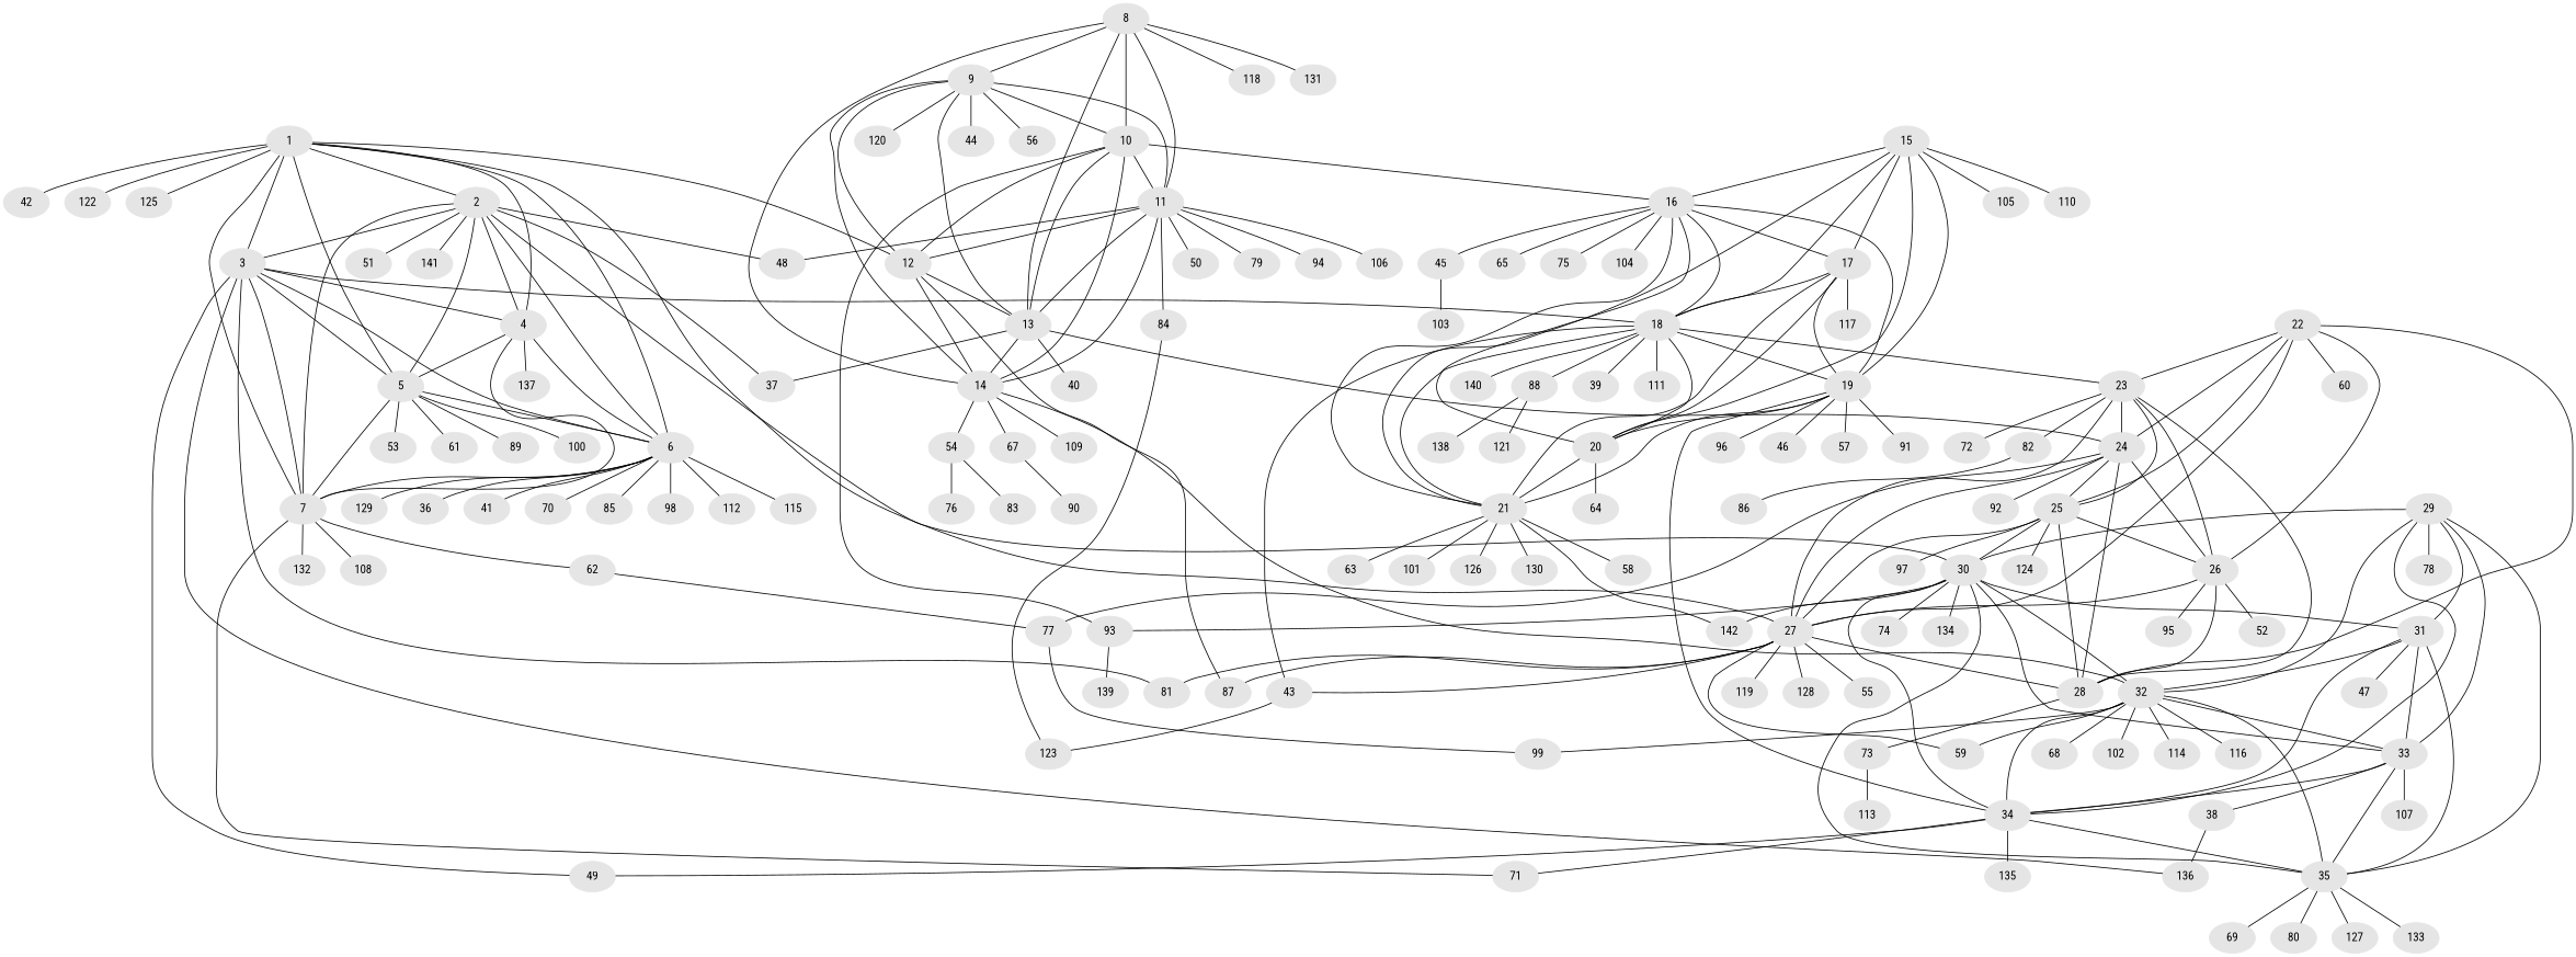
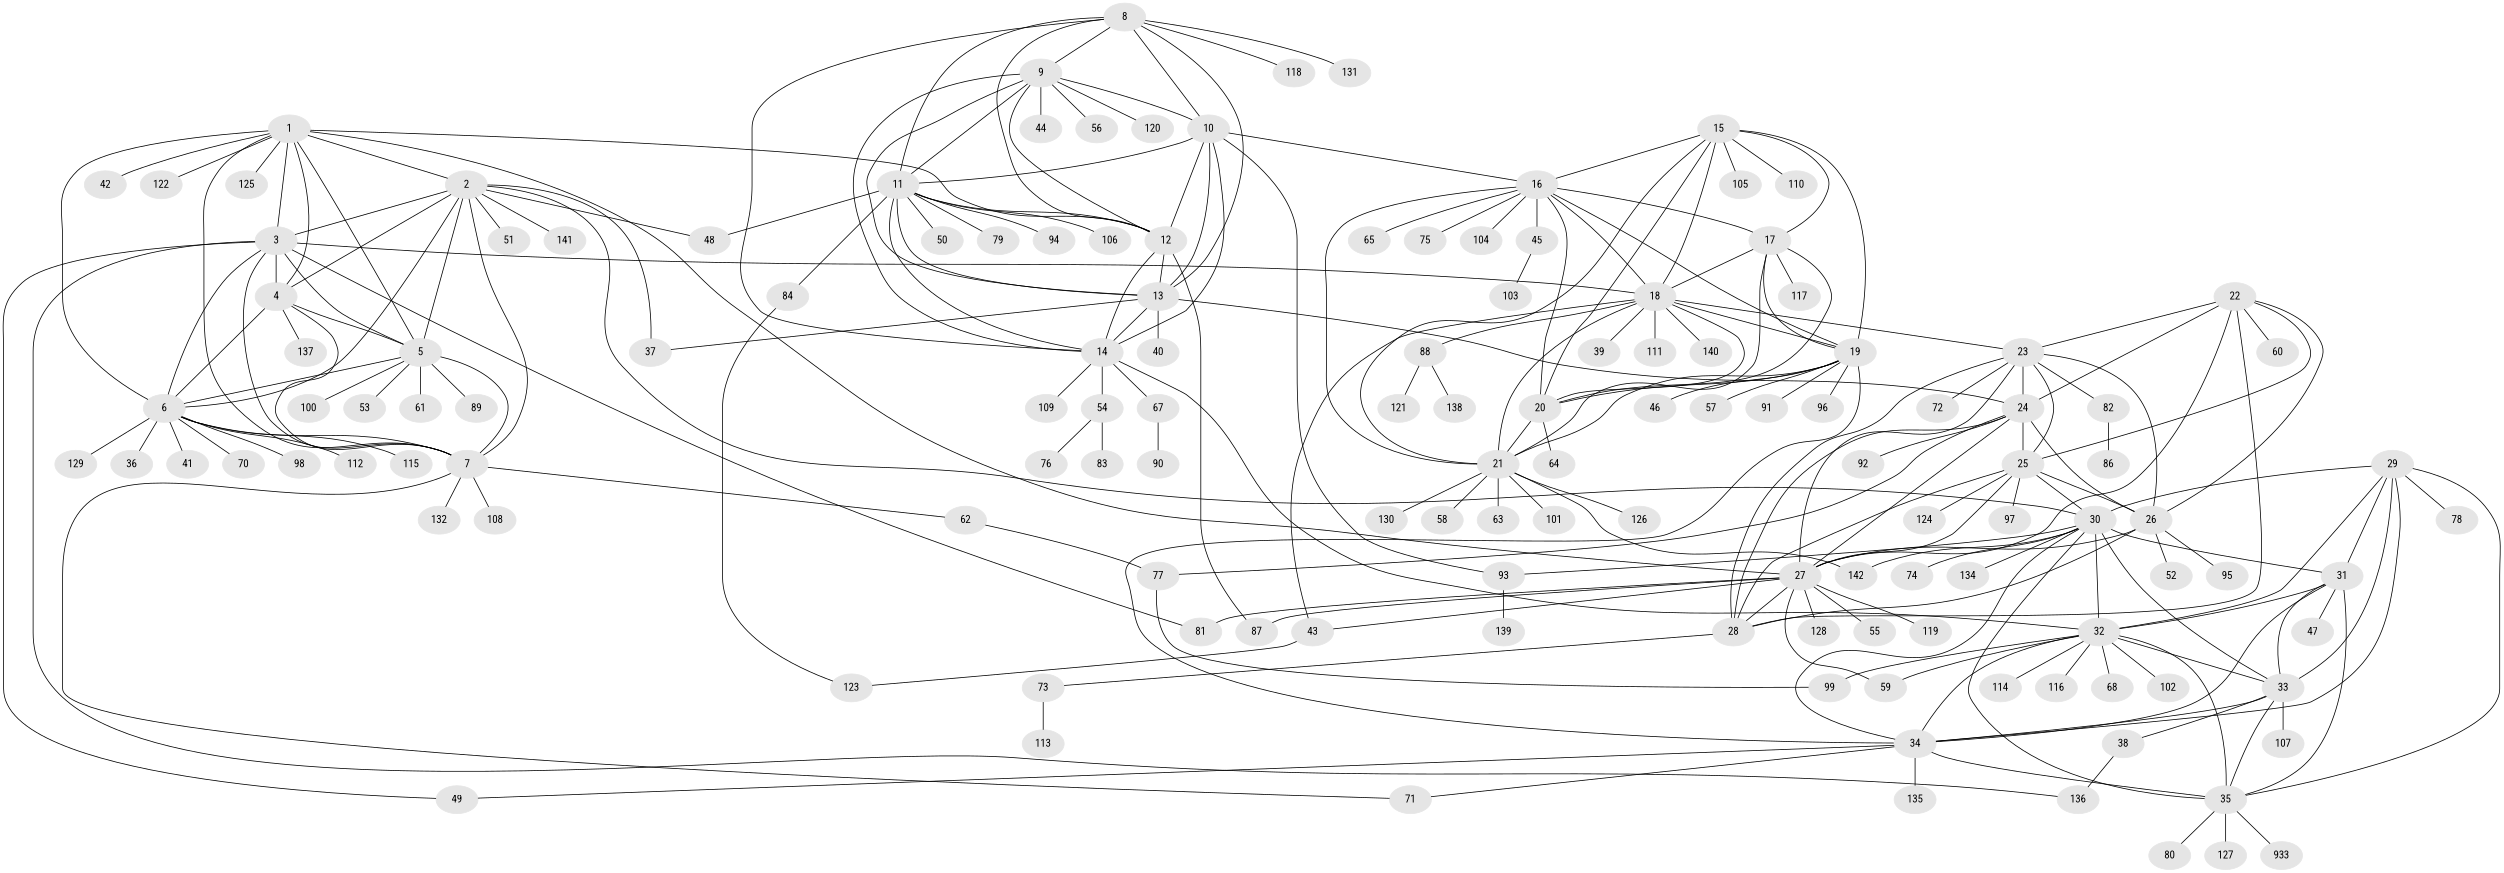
  graph {
    fontname="Roboto Condensed"
    node [color=gray90 fontname="Roboto Condensed" style=filled]
    edge [fontname="Roboto Condensed"]
    1
    2
    3
    4
    5
    6
    7
    12
    27
    42
    122
    125
    30
    37
    48
    51
    141
    18
    49
    81
    136
    137
    53
    61
    89
    100
    36
    41
    70
-   85
    98
    112
    115
    129
    62
    71
    108
    132
    13
    14
    87
    43
    28
    55
    59
    119
    128
    93
    32
    34
    142
    31
    33
    35
    74
    134
    19
    20
    21
    23
    39
    88
    111
    140
    77
    8
    9
    10
    11
    118
    131
    44
    56
    120
    16
    50
    79
    84
    94
    106
    24
    40
    54
    67
    109
    17
    45
    65
    75
    104
    139
    123
    25
    26
    92
    68
    99
    102
    114
    116
    76
    83
    90
    15
    105
    110
    117
    46
    57
    91
    96
    64
    58
    63
    101
    126
    130
    103
    72
    82
    121
    138
    135
    22
    60
    97
    124
    52
    95
    73
    86
    113
    29
    78
    47
    38
    107
-   69
    80
    127
-   133
+   133 [label=933]
    1 -- 2
    1 -- 3
    1 -- 4
    1 -- 5
    1 -- 6
    1 -- 7
    1 -- 12
    1 -- 27
    1 -- 42
    1 -- 122
    1 -- 125
    2 -- 3
    2 -- 4
    2 -- 5
    2 -- 6
    2 -- 7
    2 -- 30
    2 -- 37
    2 -- 48
    2 -- 51
    2 -- 141
    3 -- 4
    3 -- 5
    3 -- 6
    3 -- 7
    3 -- 18
    3 -- 49
    3 -- 81
    3 -- 136
    4 -- 5
    4 -- 6
    4 -- 7
    4 -- 137
    5 -- 6
    5 -- 7
    5 -- 53
    5 -- 61
    5 -- 89
    5 -- 100
    6 -- 7
    6 -- 36
    6 -- 41
    6 -- 70
-   6 -- 85
    6 -- 98
    6 -- 112
    6 -- 115
    6 -- 129
    7 -- 62
    7 -- 71
    7 -- 108
    7 -- 132
    12 -- 13
    12 -- 14
    12 -- 87
    27 -- 81
    27 -- 87
    27 -- 43
    27 -- 28
    27 -- 55
    27 -- 59
    27 -- 119
    27 -- 128
    30 -- 93
    30 -- 32
    30 -- 34
    30 -- 142
    30 -- 31
    30 -- 33
    30 -- 35
    30 -- 74
    30 -- 134
    18 -- 43
    18 -- 19
    18 -- 20
    18 -- 21
    18 -- 23
    18 -- 39
    18 -- 88
    18 -- 111
    18 -- 140
    62 -- 77
    13 -- 37
    13 -- 14
    13 -- 24
    13 -- 40
    14 -- 32
    14 -- 54
    14 -- 67
    14 -- 109
    43 -- 123
    28 -- 73
    93 -- 139
    32 -- 59
    32 -- 34
    32 -- 33
    32 -- 35
    32 -- 68
    32 -- 99
    32 -- 102
    32 -- 114
    32 -- 116
    34 -- 49
    34 -- 71
    34 -- 35
    34 -- 135
    31 -- 32
    31 -- 34
    31 -- 33
    31 -- 35
    31 -- 47
    33 -- 34
    33 -- 35
    33 -- 38
    33 -- 107
-   35 -- 69
    35 -- 80
    35 -- 127
    35 -- 133
    19 -- 34
    19 -- 20
    19 -- 21
    19 -- 46
    19 -- 57
    19 -- 91
    19 -- 96
    20 -- 21
    20 -- 64
    21 -- 142
    21 -- 58
    21 -- 63
    21 -- 101
    21 -- 126
    21 -- 130
    23 -- 27
    23 -- 28
    23 -- 24
    23 -- 25
    23 -- 26
    23 -- 72
    23 -- 82
    88 -- 121
    88 -- 138
    77 -- 99
+   8 -- 12
    8 -- 13
    8 -- 14
    8 -- 9
    8 -- 10
    8 -- 11
    8 -- 118
    8 -- 131
    9 -- 12
    9 -- 13
    9 -- 14
    9 -- 10
    9 -- 11
    9 -- 44
    9 -- 56
    9 -- 120
    10 -- 12
    10 -- 13
    10 -- 14
    10 -- 93
    10 -- 11
    10 -- 16
    11 -- 12
    11 -- 48
    11 -- 13
    11 -- 14
    11 -- 50
    11 -- 79
    11 -- 84
    11 -- 94
    11 -- 106
    16 -- 18
    16 -- 19
    16 -- 20
    16 -- 21
    16 -- 17
    16 -- 45
    16 -- 65
    16 -- 75
    16 -- 104
    84 -- 123
    24 -- 27
    24 -- 28
    24 -- 77
    24 -- 25
    24 -- 26
    24 -- 92
    54 -- 76
    54 -- 83
    67 -- 90
    17 -- 18
    17 -- 19
    17 -- 20
    17 -- 21
    17 -- 117
    45 -- 103
    25 -- 27
    25 -- 30
    25 -- 28
    25 -- 26
    25 -- 97
    25 -- 124
    26 -- 27
    26 -- 28
    26 -- 52
    26 -- 95
    15 -- 18
    15 -- 19
    15 -- 20
    15 -- 21
    15 -- 16
    15 -- 17
    15 -- 105
    15 -- 110
    82 -- 86
    22 -- 27
    22 -- 28
    22 -- 23
    22 -- 24
    22 -- 25
    22 -- 26
    22 -- 60
    73 -- 113
    29 -- 30
    29 -- 32
    29 -- 34
    29 -- 31
    29 -- 33
    29 -- 35
    29 -- 78
    38 -- 136
  }
